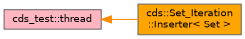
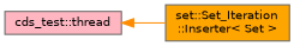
  digraph {
    rankdir=LR
    node [color=gray40 fontname=Helvetica fontsize=10 shape=box style=filled]
-   n1 [fillcolor=orange fontcolor=black height=0.2 label="cds::Set_Iteration\l::Inserter\< Set \>" width=0.4]
+   n1 [fillcolor=orange fontcolor=black height=0.2 label="set::Set_Iteration\l::Inserter\< Set \>" width=0.4]
    n2 [fillcolor=lightpink height=0.2 label="cds_test::thread" width=0.4]
    n2 -> n1 [color=darkorange dir=back fontname=Helvetica fontsize=10 labelfontname=Helvetica labelfontsize=10 style=solid]
  }
